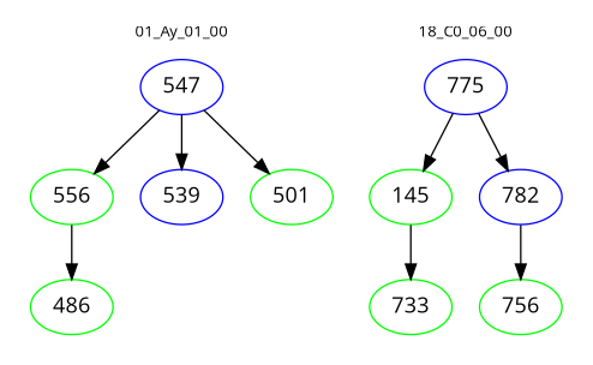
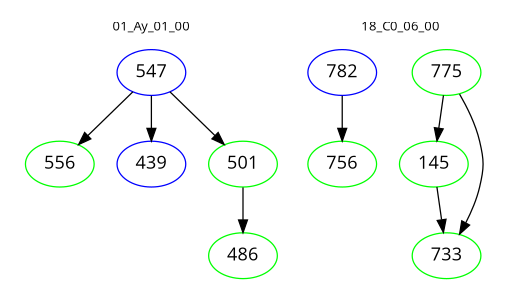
  digraph {
    fontname="Open Sans"
    node [color=green fontname="Open Sans"]
    edge [color=black fontname="Open Sans"]
    n1 [color=blue label=547]
    n2 [label=556]
-   n3 [color=blue label=539]
+   n3 [color=blue label=439]
    n4 [label=486]
    n5 [label=501]
-   n6 [color=blue label=775]
+   n6 [label=775]
    n7 [label=145]
    n8 [color=blue label=782]
    n9 [label=733]
    n10 [label=756]
    subgraph cluster_1 {
      color=white
      fontsize=10
      label="01_Ay_01_00"
      n1
      n2
      n3
      n4
      n5
    }
    subgraph cluster_2 {
      color=white
      fontsize=10
      label="18_C0_06_00"
      n6
      n7
      n8
      n9
      n10
    }
    n1 -> n2
    n1 -> n3
    n1 -> n5
-   n2 -> n4
+   n5 -> n4
    n6 -> n7
-   n6 -> n8
+   n6 -> n9
    n7 -> n9
    n8 -> n10
  }
